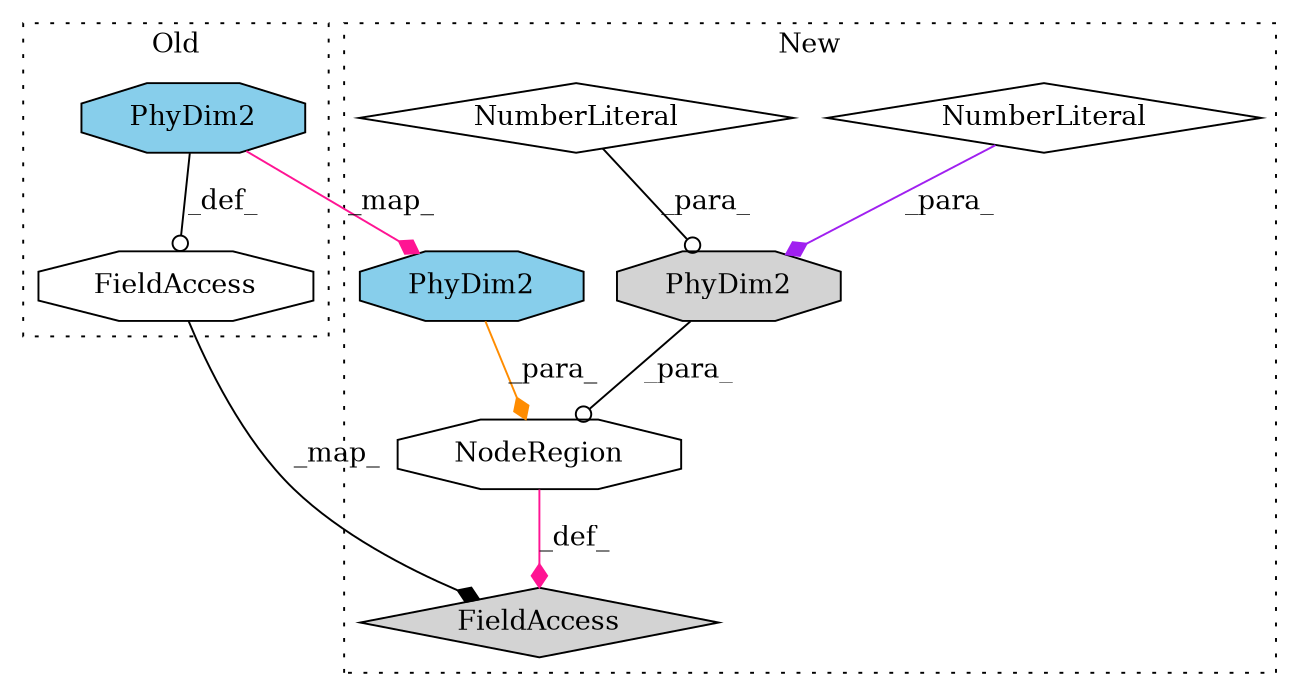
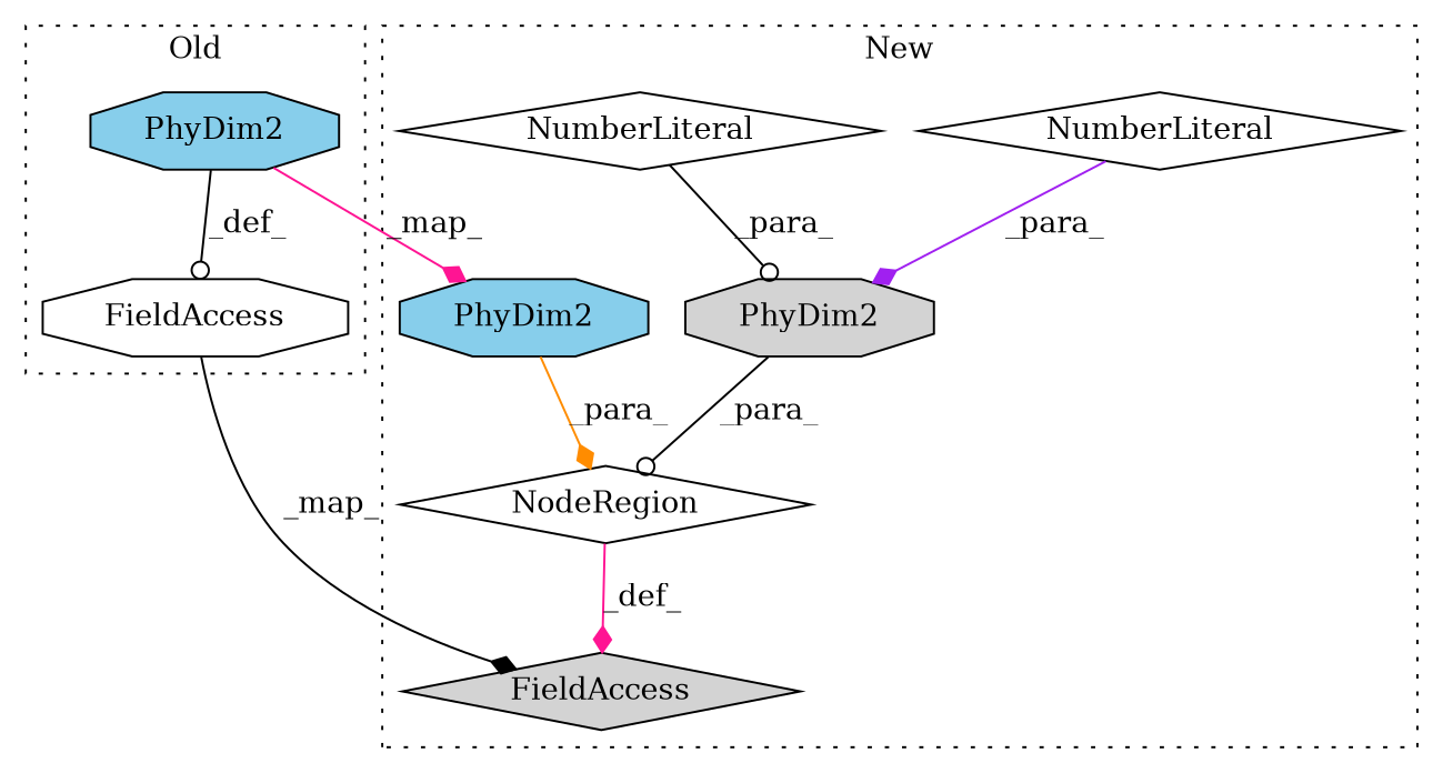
  digraph {
    node [a=32 l="8,1" s=949 shape=octagon style=filled fillcolor=white]
    edge [color=black arrowhead=diamond]
    n1 [label=PhyDim2 s="972,983" fillcolor=skyblue]
    n2 [a=22 l=13 label=FieldAccess]
    n3 [label=PhyDim2 s="996,1007" fillcolor=skyblue]
-   n4 [l="11,1" label=NodeRegion s="972,1008"]
+   n4 [l="11,1" label=NodeRegion s="972,1008" shape=diamond]
    n5 [label=PhyDim2 s="983,994" fillcolor=lightgrey]
    n6 [a=34 l=1 label=NumberLiteral s=991 shape=diamond]
    n7 [a=34 l=1 label=NumberLiteral s=993 shape=diamond]
    n8 [a=22 l=13 label=FieldAccess shape=diamond fillcolor=lightgrey]
    subgraph cluster_1 {
      label=Old
      style=dotted
      n1
      n2
    }
    subgraph cluster_2 {
      label=New
      style=dotted
      n3
      n4
      n5
      n6
      n7
      n8
    }
    n1 -> n2 [label=_def_ arrowhead=odot]
    n1 -> n3 [label=_map_ color=deeppink]
    n2 -> n8 [label=_map_]
    n3 -> n4 [label=_para_ color=darkorange]
    n4 -> n8 [label=_def_ color=deeppink]
    n5 -> n4 [label=_para_ arrowhead=odot]
    n6 -> n5 [label=_para_ color=purple]
    n7 -> n5 [label=_para_ arrowhead=odot]
  }
